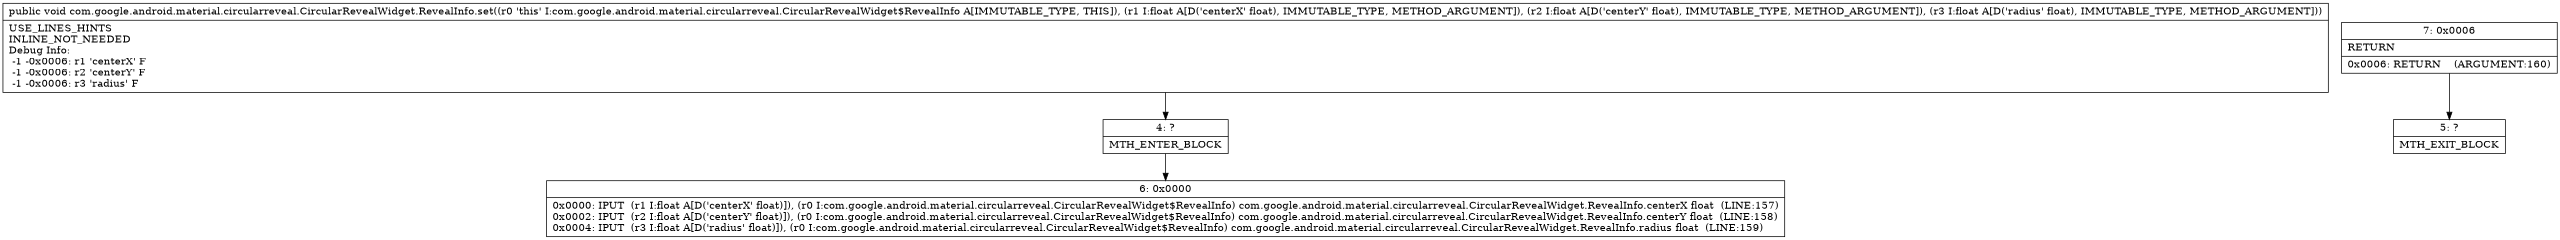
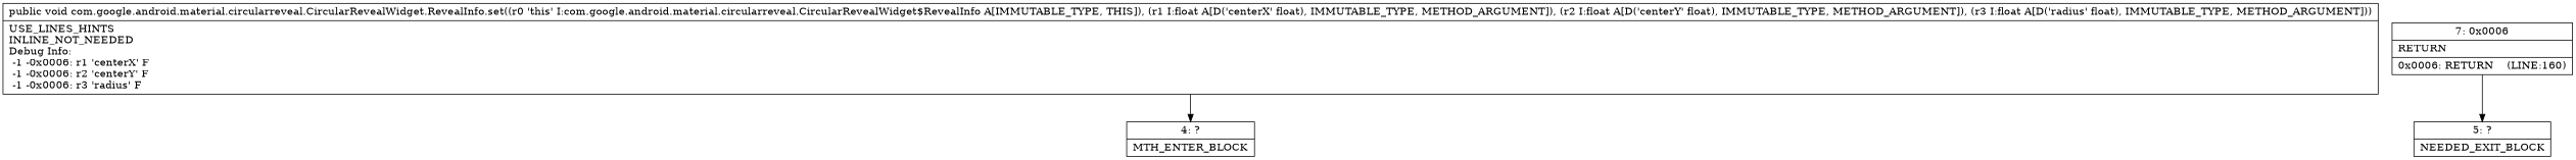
  digraph {
    node [shape=record]
    n1 [label="{4\:\ ?|MTH_ENTER_BLOCK\l}"]
-   n2 [label="{6\:\ 0x0000|0x0000: IPUT  (r1 I:float A[D('centerX' float)]), (r0 I:com.google.android.material.circularreveal.CircularRevealWidget$RevealInfo) com.google.android.material.circularreveal.CircularRevealWidget.RevealInfo.centerX float  (LINE:157)\l0x0002: IPUT  (r2 I:float A[D('centerY' float)]), (r0 I:com.google.android.material.circularreveal.CircularRevealWidget$RevealInfo) com.google.android.material.circularreveal.CircularRevealWidget.RevealInfo.centerY float  (LINE:158)\l0x0004: IPUT  (r3 I:float A[D('radius' float)]), (r0 I:com.google.android.material.circularreveal.CircularRevealWidget$RevealInfo) com.google.android.material.circularreveal.CircularRevealWidget.RevealInfo.radius float  (LINE:159)\l}"]
-   n3 [label="{7\:\ 0x0006|RETURN\l|0x0006: RETURN    (ARGUMENT:160)\l}"]
-   n4 [label="{5\:\ ?|MTH_EXIT_BLOCK\l}"]
+   n3 [label="{7\:\ 0x0006|RETURN\l|0x0006: RETURN    (LINE:160)\l}"]
+   n4 [label="{5\:\ ?|NEEDED_EXIT_BLOCK\l}"]
    n5 [label="{public void com.google.android.material.circularreveal.CircularRevealWidget.RevealInfo.set((r0 'this' I:com.google.android.material.circularreveal.CircularRevealWidget$RevealInfo A[IMMUTABLE_TYPE, THIS]), (r1 I:float A[D('centerX' float), IMMUTABLE_TYPE, METHOD_ARGUMENT]), (r2 I:float A[D('centerY' float), IMMUTABLE_TYPE, METHOD_ARGUMENT]), (r3 I:float A[D('radius' float), IMMUTABLE_TYPE, METHOD_ARGUMENT]))  | USE_LINES_HINTS\lINLINE_NOT_NEEDED\lDebug Info:\l  \-1 \-0x0006: r1 'centerX' F\l  \-1 \-0x0006: r2 'centerY' F\l  \-1 \-0x0006: r3 'radius' F\l}"]
-   n1 -> n2
    n3 -> n4
    n5 -> n1
  }
